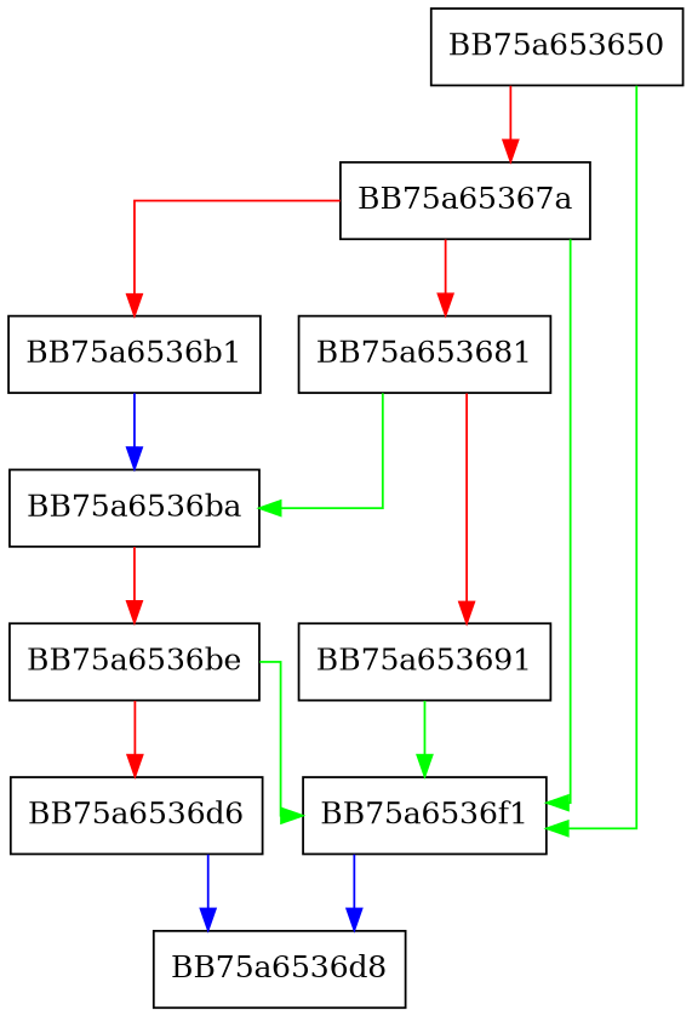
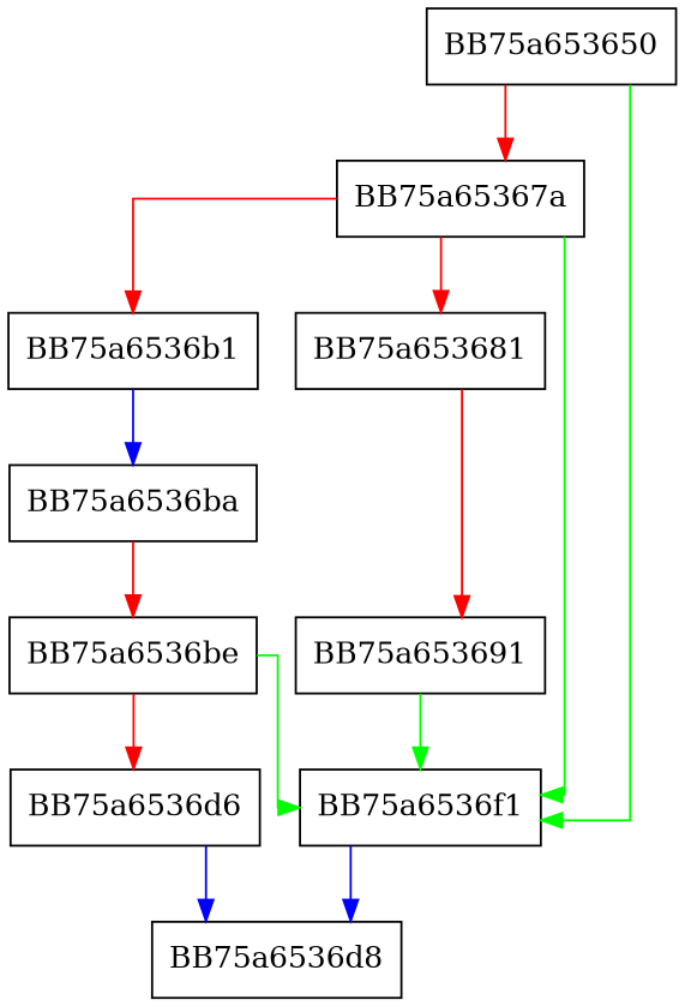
  digraph {
    splines=ortho
    node [shape=box]
    edge [color=red]
    BB75a653650
    BB75a6536f1
    BB75a65367a
    BB75a6536d8
    BB75a653681
    BB75a6536b1
    BB75a6536ba
    BB75a653691
    BB75a6536be
    BB75a6536d6
    BB75a653650 -> BB75a6536f1 [color=green]
    BB75a653650 -> BB75a65367a
    BB75a6536f1 -> BB75a6536d8 [color=blue]
    BB75a65367a -> BB75a6536f1 [color=green]
    BB75a65367a -> BB75a653681
    BB75a65367a -> BB75a6536b1
-   BB75a653681 -> BB75a6536ba [color=green]
    BB75a653681 -> BB75a653691
    BB75a6536b1 -> BB75a6536ba [color=blue]
    BB75a6536ba -> BB75a6536be
    BB75a653691 -> BB75a6536f1 [color=green]
    BB75a6536be -> BB75a6536f1 [color=green]
    BB75a6536be -> BB75a6536d6
    BB75a6536d6 -> BB75a6536d8 [color=blue]
  }
